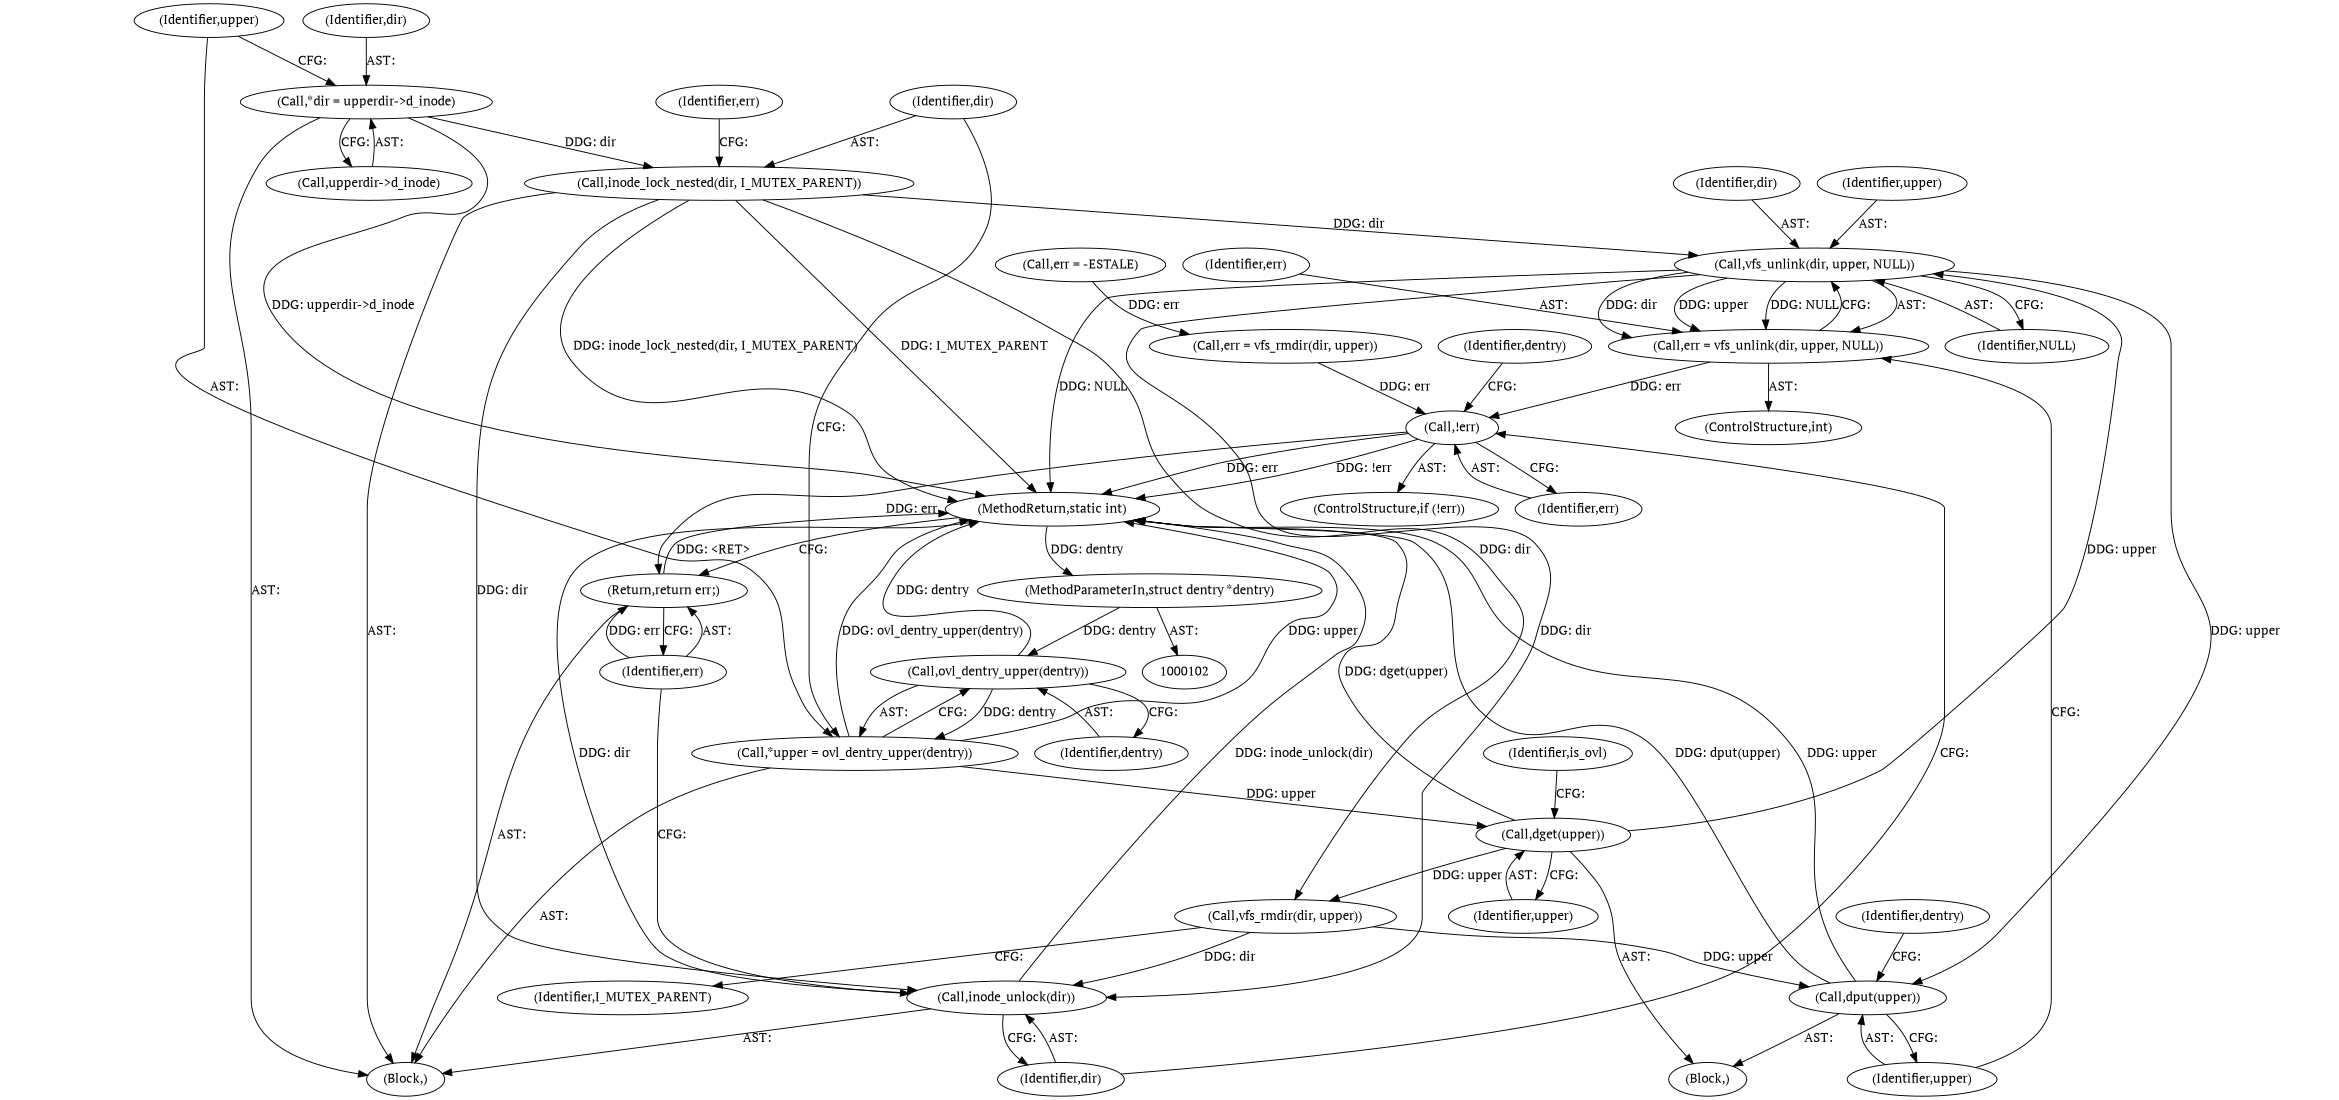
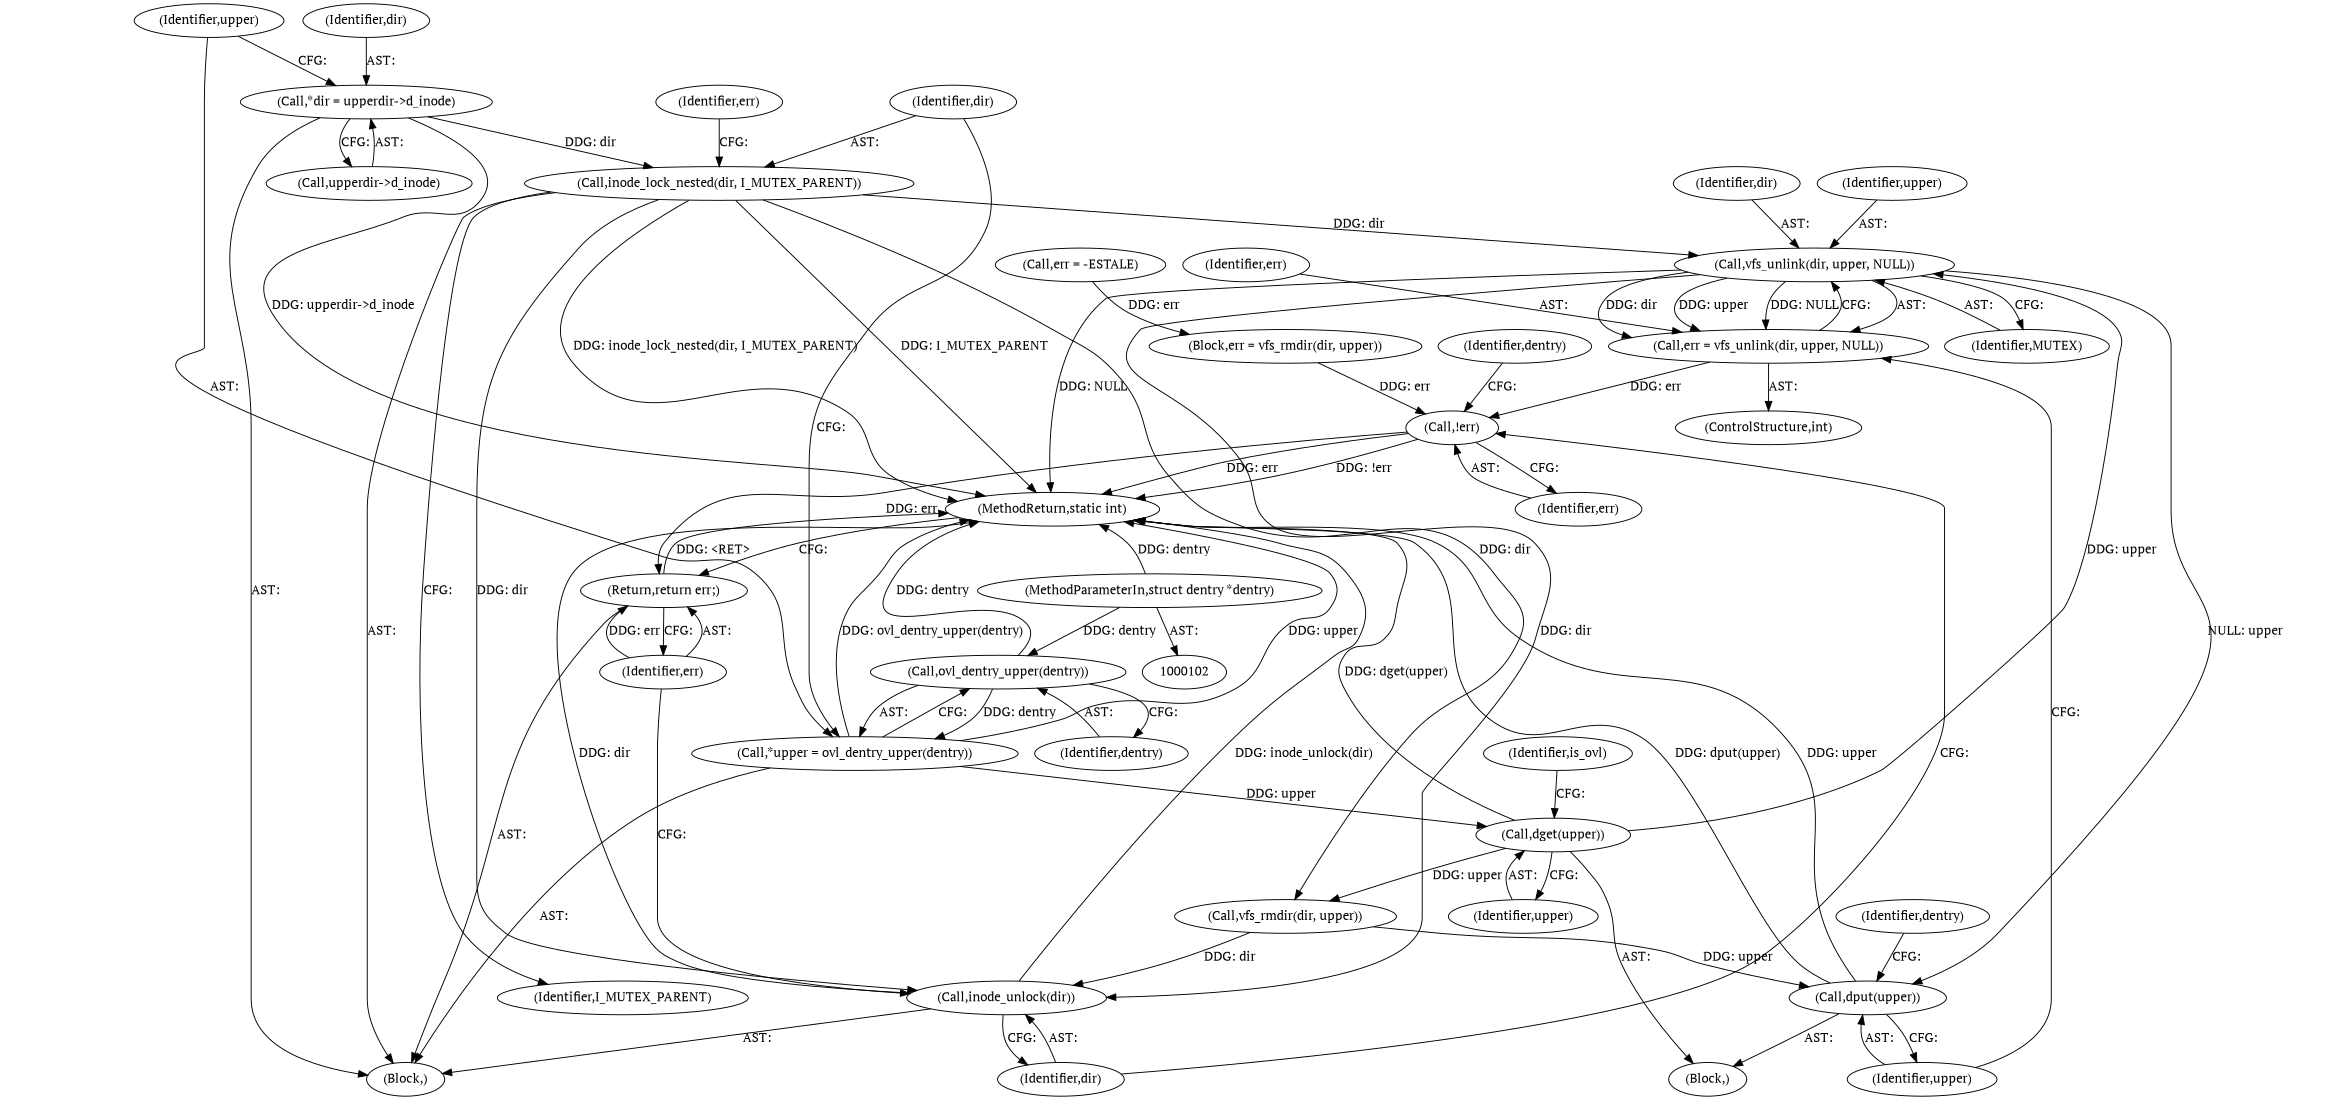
  digraph {
    fontname="PT Serif"
    node [fontname="PT Serif"]
    edge [fontname="PT Serif"]
    n1 [label="(Call,vfs_unlink(dir, upper, NULL))"]
    n2 [label="(Call,err = vfs_unlink(dir, upper, NULL))"]
    n3 [label="(Call,dput(upper))"]
    n4 [label="(Call,inode_unlock(dir))"]
    n5 [label="(MethodReturn,static int)"]
-   n6 [label="(Identifier,NULL)"]
+   n6 [label="(Identifier,MUTEX)"]
    n7 [label="(Call,!err)"]
    n8 [label="(ControlStructure,int)"]
    n9 [label="(Block,)"]
    n10 [label="(Identifier,upper)"]
    n11 [label="(Block,)"]
    n12 [label="(Identifier,dir)"]
    n13 [label="(Return,return err;)"]
    n14 [label="(Call,inode_lock_nested(dir, I_MUTEX_PARENT))"]
    n15 [label="(Call,vfs_rmdir(dir, upper))"]
    n16 [label="(Identifier,I_MUTEX_PARENT)"]
    n17 [label="(Call,*dir = upperdir->d_inode)"]
    n18 [label="(Call,upperdir->d_inode)"]
    n19 [label="(Call,dget(upper))"]
    n20 [label="(Identifier,upper)"]
    n21 [label="(Call,*upper = ovl_dentry_upper(dentry))"]
    n22 [label="(Call,ovl_dentry_upper(dentry))"]
    n23 [label="(Identifier,dentry)"]
    n24 [label="(MethodParameterIn,struct dentry *dentry)"]
    1000102
-   n26 [label="(ControlStructure,if (!err))"]
    n27 [label="(Identifier,err)"]
    n28 [label="(Identifier,err)"]
-   n29 [label="(Call,err = vfs_rmdir(dir, upper))"]
+   n29 [label="(Block,err = vfs_rmdir(dir, upper))"]
    n30 [label="(Call,err = -ESTALE)"]
    n31 [label="(Identifier,err)"]
    n32 [label="(Identifier,dir)"]
    n33 [label="(Identifier,dir)"]
    n34 [label="(Identifier,dentry)"]
    n35 [label="(Identifier,is_ovl)"]
    n36 [label="(Identifier,err)"]
    n37 [label="(Identifier,dir)"]
    n38 [label="(Identifier,upper)"]
    n39 [label="(Identifier,upper)"]
    n40 [label="(Identifier,dentry)"]
    n1 -> n2 [label="AST: "]
    n1 -> n2 [label="DDG: dir"]
    n1 -> n2 [label="DDG: upper"]
    n1 -> n2 [label="DDG: NULL"]
-   n1 -> n3 [label="DDG: upper"]
+   n1 -> n3 [label="NULL: upper"]
    n1 -> n4 [label="DDG: dir"]
    n1 -> n5 [label="DDG: NULL"]
    n1 -> n6 [label="CFG: "]
    n2 -> n1 [label="CFG: "]
    n2 -> n7 [label="DDG: err"]
    n2 -> n8 [label="AST: "]
    n3 -> n5 [label="DDG: dput(upper)"]
    n3 -> n5 [label="DDG: upper"]
    n3 -> n9 [label="AST: "]
    n3 -> n10 [label="CFG: "]
    n4 -> n5 [label="DDG: inode_unlock(dir)"]
    n4 -> n5 [label="DDG: dir"]
    n4 -> n11 [label="AST: "]
    n4 -> n12 [label="CFG: "]
    n5 -> n13 [label="CFG: "]
    n6 -> n1 [label="AST: "]
    n7 -> n5 [label="DDG: err"]
    n7 -> n5 [label="DDG: !err"]
    n7 -> n13 [label="DDG: err"]
-   n7 -> n26 [label="AST: "]
    n7 -> n27 [label="CFG: "]
    n10 -> n2 [label="CFG: "]
    n10 -> n3 [label="AST: "]
    n12 -> n4 [label="AST: "]
    n12 -> n7 [label="CFG: "]
    n13 -> n5 [label="DDG: <RET>"]
    n13 -> n11 [label="AST: "]
    n13 -> n28 [label="CFG: "]
    n14 -> n1 [label="DDG: dir"]
    n14 -> n4 [label="DDG: dir"]
    n14 -> n5 [label="DDG: inode_lock_nested(dir, I_MUTEX_PARENT)"]
    n14 -> n5 [label="DDG: I_MUTEX_PARENT"]
    n14 -> n11 [label="AST: "]
    n14 -> n15 [label="DDG: dir"]
-   n15 -> n16 [label="CFG: "]
+   n14 -> n16 [label="CFG: "]
    n15 -> n3 [label="DDG: upper"]
    n15 -> n4 [label="DDG: dir"]
    n17 -> n5 [label="DDG: upperdir->d_inode"]
    n17 -> n11 [label="AST: "]
    n17 -> n14 [label="DDG: dir"]
    n17 -> n18 [label="CFG: "]
    n18 -> n17 [label="AST: "]
    n19 -> n1 [label="DDG: upper"]
    n19 -> n5 [label="DDG: dget(upper)"]
    n19 -> n9 [label="AST: "]
    n19 -> n15 [label="DDG: upper"]
    n19 -> n20 [label="CFG: "]
    n20 -> n19 [label="AST: "]
    n21 -> n5 [label="DDG: upper"]
    n21 -> n5 [label="DDG: ovl_dentry_upper(dentry)"]
    n21 -> n11 [label="AST: "]
    n21 -> n19 [label="DDG: upper"]
    n21 -> n22 [label="CFG: "]
    n22 -> n5 [label="DDG: dentry"]
    n22 -> n21 [label="AST: "]
    n22 -> n21 [label="DDG: dentry"]
    n22 -> n23 [label="CFG: "]
    n23 -> n22 [label="AST: "]
-   n5 -> n24 [label="DDG: dentry"]
+   n24 -> n5 [label="DDG: dentry"]
    n24 -> n22 [label="DDG: dentry"]
    n24 -> 1000102 [label="AST: "]
    n27 -> n7 [label="AST: "]
    n28 -> n4 [label="CFG: "]
    n28 -> n13 [label="AST: "]
    n28 -> n13 [label="DDG: err"]
    n29 -> n7 [label="DDG: err"]
    n30 -> n29 [label="DDG: err"]
    n31 -> n2 [label="AST: "]
    n32 -> n1 [label="AST: "]
    n33 -> n17 [label="AST: "]
    n34 -> n3 [label="CFG: "]
    n35 -> n19 [label="CFG: "]
    n36 -> n14 [label="CFG: "]
    n37 -> n14 [label="AST: "]
    n37 -> n21 [label="CFG: "]
    n38 -> n17 [label="CFG: "]
    n38 -> n21 [label="AST: "]
    n39 -> n1 [label="AST: "]
    n40 -> n7 [label="CFG: "]
  }
